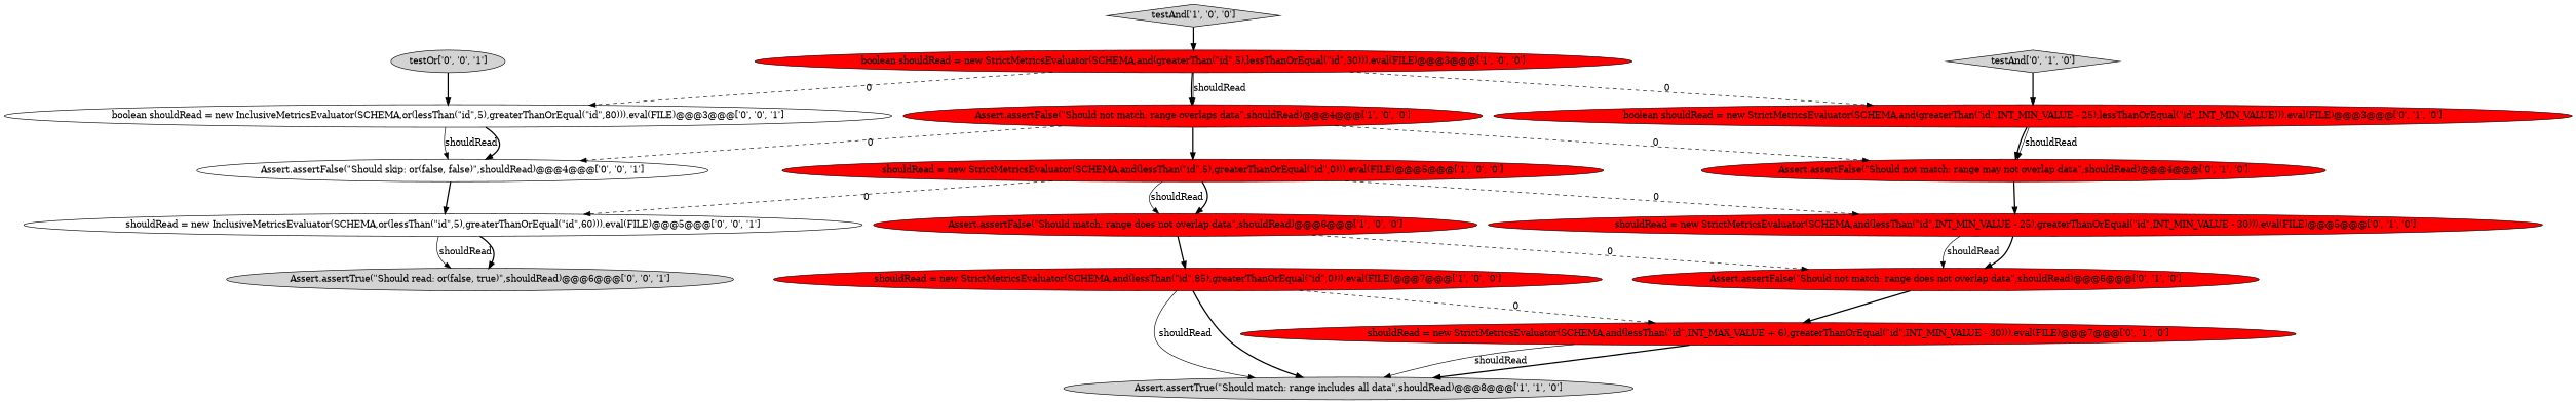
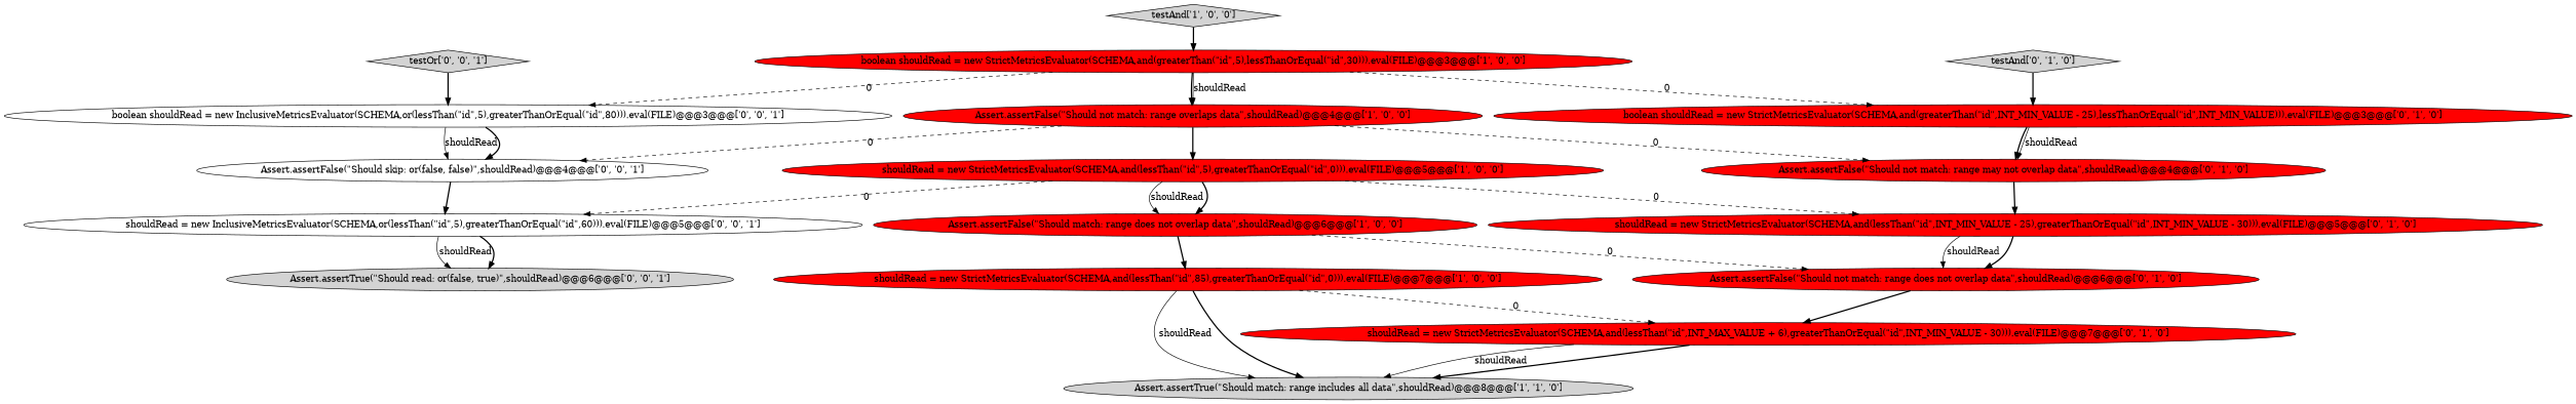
  digraph {
    node [fillcolor=red shape=ellipse style=filled]
    edge [style=bold]
    n1 [fillcolor=white label="shouldRead = new InclusiveMetricsEvaluator(SCHEMA,or(lessThan(\"id\",5),greaterThanOrEqual(\"id\",60))).eval(FILE)@@@5@@@['0', '0', '1']"]
    n2 [fillcolor=lightgray label="Assert.assertTrue(\"Should read: or(false, true)\",shouldRead)@@@6@@@['0', '0', '1']"]
    n3 [label="Assert.assertFalse(\"Should not match: range does not overlap data\",shouldRead)@@@6@@@['0', '1', '0']"]
    n4 [label="shouldRead = new StrictMetricsEvaluator(SCHEMA,and(lessThan(\"id\",INT_MAX_VALUE + 6),greaterThanOrEqual(\"id\",INT_MIN_VALUE - 30))).eval(FILE)@@@7@@@['0', '1', '0']"]
    n5 [label="Assert.assertFalse(\"Should not match: range may not overlap data\",shouldRead)@@@4@@@['0', '1', '0']"]
    n6 [label="shouldRead = new StrictMetricsEvaluator(SCHEMA,and(lessThan(\"id\",INT_MIN_VALUE - 25),greaterThanOrEqual(\"id\",INT_MIN_VALUE - 30))).eval(FILE)@@@5@@@['0', '1', '0']"]
    n7 [label="Assert.assertFalse(\"Should not match: range overlaps data\",shouldRead)@@@4@@@['1', '0', '0']"]
    n8 [fillcolor=white label="Assert.assertFalse(\"Should skip: or(false, false)\",shouldRead)@@@4@@@['0', '0', '1']"]
    n9 [label="shouldRead = new StrictMetricsEvaluator(SCHEMA,and(lessThan(\"id\",5),greaterThanOrEqual(\"id\",0))).eval(FILE)@@@5@@@['1', '0', '0']"]
    n10 [fillcolor=lightgray label="Assert.assertTrue(\"Should match: range includes all data\",shouldRead)@@@8@@@['1', '1', '0']"]
    n11 [label="boolean shouldRead = new StrictMetricsEvaluator(SCHEMA,and(greaterThan(\"id\",5),lessThanOrEqual(\"id\",30))).eval(FILE)@@@3@@@['1', '0', '0']"]
    n12 [fillcolor=white label="boolean shouldRead = new InclusiveMetricsEvaluator(SCHEMA,or(lessThan(\"id\",5),greaterThanOrEqual(\"id\",80))).eval(FILE)@@@3@@@['0', '0', '1']"]
    n13 [label="boolean shouldRead = new StrictMetricsEvaluator(SCHEMA,and(greaterThan(\"id\",INT_MIN_VALUE - 25),lessThanOrEqual(\"id\",INT_MIN_VALUE))).eval(FILE)@@@3@@@['0', '1', '0']"]
    n14 [label="Assert.assertFalse(\"Should match: range does not overlap data\",shouldRead)@@@6@@@['1', '0', '0']"]
    n15 [label="shouldRead = new StrictMetricsEvaluator(SCHEMA,and(lessThan(\"id\",85),greaterThanOrEqual(\"id\",0))).eval(FILE)@@@7@@@['1', '0', '0']"]
-   n16 [fillcolor=lightgray label="testOr['0', '0', '1']"]
+   n16 [fillcolor=lightgray label="testOr['0', '0', '1']" shape=diamond]
    n17 [fillcolor=lightgray label="testAnd['1', '0', '0']" shape=diamond]
    n18 [fillcolor=lightgray label="testAnd['0', '1', '0']" shape=diamond]
    n1 -> n2 [label=shouldRead style=solid]
    n1 -> n2
    n3 -> n4
    n4 -> n10
    n4 -> n10 [label=shouldRead style=solid]
    n5 -> n6
    n6 -> n3
    n6 -> n3 [label=shouldRead style=solid]
    n7 -> n5 [label=0 style=dashed]
    n7 -> n8 [label=0 style=dashed]
    n7 -> n9
    n8 -> n1
    n9 -> n1 [label=0 style=dashed]
    n9 -> n6 [label=0 style=dashed]
    n9 -> n14
    n9 -> n14 [label=shouldRead style=solid]
    n11 -> n7 [label=shouldRead style=solid]
    n11 -> n7
    n11 -> n12 [label=0 style=dashed]
    n11 -> n13 [label=0 style=dashed]
    n12 -> n8 [label=shouldRead style=solid]
    n12 -> n8
    n13 -> n5 [label=shouldRead style=solid]
    n13 -> n5
    n14 -> n3 [label=0 style=dashed]
    n14 -> n15
    n15 -> n4 [label=0 style=dashed]
    n15 -> n10
    n15 -> n10 [label=shouldRead style=solid]
    n16 -> n12
    n17 -> n11
    n18 -> n13
  }
